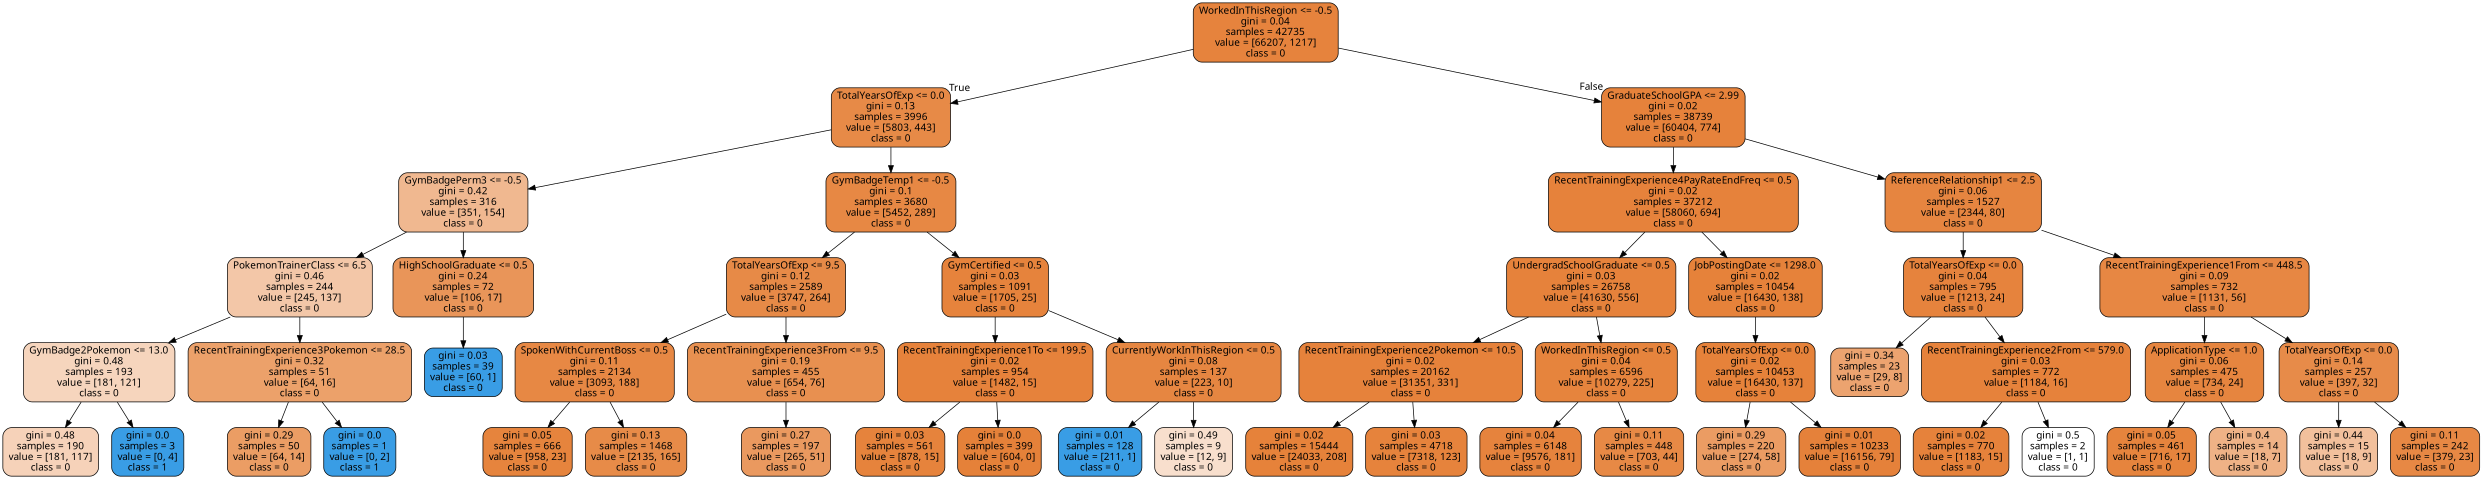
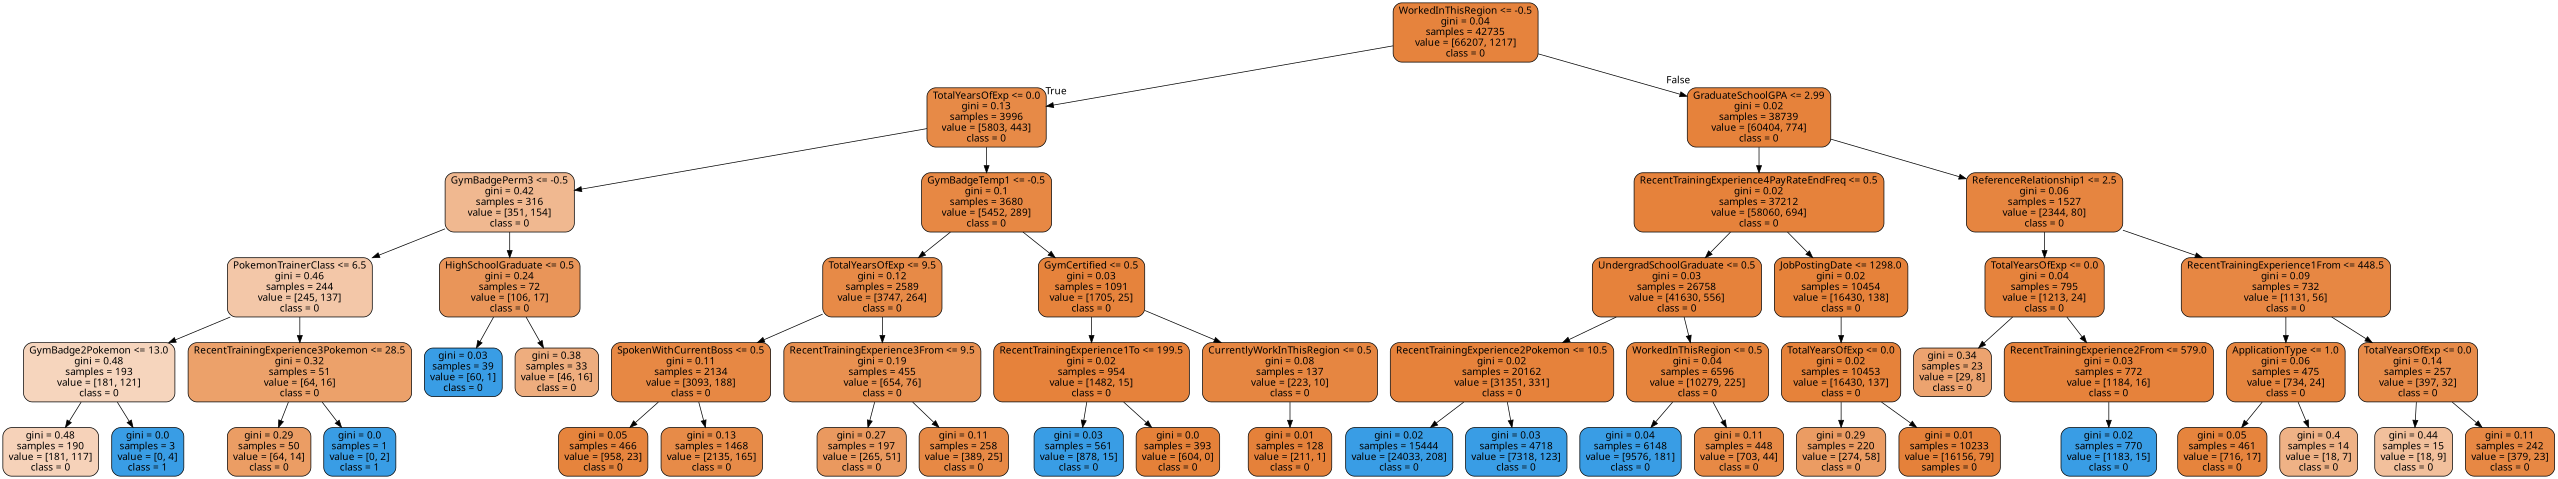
  digraph {
    fontname="Noto Sans"
    node [color=black fillcolor="#e58139fc" fontname="Noto Sans" shape=box style="filled, rounded"]
    edge [fontname="Noto Sans"]
    n1 [fillcolor="#e58139fa" label="WorkedInThisRegion <= -0.5\ngini = 0.04\nsamples = 42735\nvalue = [66207, 1217]\nclass = 0"]
    n2 [fillcolor="#e58139ec" label="TotalYearsOfExp <= 0.0\ngini = 0.13\nsamples = 3996\nvalue = [5803, 443]\nclass = 0"]
    n3 [label="GraduateSchoolGPA <= 2.99\ngini = 0.02\nsamples = 38739\nvalue = [60404, 774]\nclass = 0"]
    n4 [fillcolor="#e581398f" label="GymBadgePerm3 <= -0.5\ngini = 0.42\nsamples = 316\nvalue = [351, 154]\nclass = 0"]
    n5 [fillcolor="#e58139f1" label="GymBadgeTemp1 <= -0.5\ngini = 0.1\nsamples = 3680\nvalue = [5452, 289]\nclass = 0"]
    n6 [label="RecentTrainingExperience4PayRateEndFreq <= 0.5\ngini = 0.02\nsamples = 37212\nvalue = [58060, 694]\nclass = 0"]
    n7 [fillcolor="#e58139f6" label="ReferenceRelationship1 <= 2.5\ngini = 0.06\nsamples = 1527\nvalue = [2344, 80]\nclass = 0"]
    n8 [fillcolor="#e5813970" label="PokemonTrainerClass <= 6.5\ngini = 0.46\nsamples = 244\nvalue = [245, 137]\nclass = 0"]
    n9 [fillcolor="#e58139d6" label="HighSchoolGraduate <= 0.5\ngini = 0.24\nsamples = 72\nvalue = [106, 17]\nclass = 0"]
    n10 [fillcolor="#e58139ed" label="TotalYearsOfExp <= 9.5\ngini = 0.12\nsamples = 2589\nvalue = [3747, 264]\nclass = 0"]
    n11 [fillcolor="#e58139fb" label="GymCertified <= 0.5\ngini = 0.03\nsamples = 1091\nvalue = [1705, 25]\nclass = 0"]
    n12 [fillcolor="#e5813955" label="GymBadge2Pokemon <= 13.0\ngini = 0.48\nsamples = 193\nvalue = [181, 121]\nclass = 0"]
    n13 [fillcolor="#e58139bf" label="RecentTrainingExperience3Pokemon <= 28.5\ngini = 0.32\nsamples = 51\nvalue = [64, 16]\nclass = 0"]
    n14 [fillcolor="#399de5ff" label="gini = 0.03\nsamples = 39\nvalue = [60, 1]\nclass = 0"]
+   n15 [fillcolor="#e58139a6" label="gini = 0.38\nsamples = 33\nvalue = [46, 16]\nclass = 0"]
    n16 [fillcolor="#e581395a" label="gini = 0.48\nsamples = 190\nvalue = [181, 117]\nclass = 0"]
    n17 [fillcolor="#399de5ff" label="gini = 0.0\nsamples = 3\nvalue = [0, 4]\nclass = 1"]
    n18 [fillcolor="#e58139c7" label="gini = 0.29\nsamples = 50\nvalue = [64, 14]\nclass = 0"]
    n19 [fillcolor="#399de5ff" label="gini = 0.0\nsamples = 1\nvalue = [0, 2]\nclass = 1"]
    n20 [fillcolor="#e58139f0" label="SpokenWithCurrentBoss <= 0.5\ngini = 0.11\nsamples = 2134\nvalue = [3093, 188]\nclass = 0"]
    n21 [fillcolor="#e58139e1" label="RecentTrainingExperience3From <= 9.5\ngini = 0.19\nsamples = 455\nvalue = [654, 76]\nclass = 0"]
    n22 [label="RecentTrainingExperience1To <= 199.5\ngini = 0.02\nsamples = 954\nvalue = [1482, 15]\nclass = 0"]
    n23 [fillcolor="#e58139f4" label="CurrentlyWorkInThisRegion <= 0.5\ngini = 0.08\nsamples = 137\nvalue = [223, 10]\nclass = 0"]
-   n24 [fillcolor="#e58139f9" label="gini = 0.05\nsamples = 666\nvalue = [958, 23]\nclass = 0"]
+   n24 [fillcolor="#e58139f9" label="gini = 0.05\nsamples = 466\nvalue = [958, 23]\nclass = 0"]
    n25 [fillcolor="#e58139eb" label="gini = 0.13\nsamples = 1468\nvalue = [2135, 165]\nclass = 0"]
    n26 [fillcolor="#e58139ce" label="gini = 0.27\nsamples = 197\nvalue = [265, 51]\nclass = 0"]
-   n28 [fillcolor="#e58139fb" label="gini = 0.03\nsamples = 561\nvalue = [878, 15]\nclass = 0"]
-   n29 [fillcolor="#e58139ff" label="gini = 0.0\nsamples = 399\nvalue = [604, 0]\nclass = 0"]
-   n30 [fillcolor="#399de5ff" label="gini = 0.01\nsamples = 128\nvalue = [211, 1]\nclass = 0"]
-   n31 [fillcolor="#e5813940" label="gini = 0.49\nsamples = 9\nvalue = [12, 9]\nclass = 0"]
+   n27 [fillcolor="#e58139ef" label="gini = 0.11\nsamples = 258\nvalue = [389, 25]\nclass = 0"]
+   n28 [fillcolor="#399de5ff" label="gini = 0.03\nsamples = 561\nvalue = [878, 15]\nclass = 0"]
+   n29 [fillcolor="#e58139ff" label="gini = 0.0\nsamples = 393\nvalue = [604, 0]\nclass = 0"]
+   n30 [fillcolor="#e58139fe" label="gini = 0.01\nsamples = 128\nvalue = [211, 1]\nclass = 0"]
    n32 [label="UndergradSchoolGraduate <= 0.5\ngini = 0.03\nsamples = 26758\nvalue = [41630, 556]\nclass = 0"]
    n33 [fillcolor="#e58139fd" label="JobPostingDate <= 1298.0\ngini = 0.02\nsamples = 10454\nvalue = [16430, 138]\nclass = 0"]
    n34 [fillcolor="#e58139fa" label="TotalYearsOfExp <= 0.0\ngini = 0.04\nsamples = 795\nvalue = [1213, 24]\nclass = 0"]
    n35 [fillcolor="#e58139f2" label="RecentTrainingExperience1From <= 448.5\ngini = 0.09\nsamples = 732\nvalue = [1131, 56]\nclass = 0"]
    n36 [label="RecentTrainingExperience2Pokemon <= 10.5\ngini = 0.02\nsamples = 20162\nvalue = [31351, 331]\nclass = 0"]
    n37 [fillcolor="#e58139f9" label="WorkedInThisRegion <= 0.5\ngini = 0.04\nsamples = 6596\nvalue = [10279, 225]\nclass = 0"]
    n38 [fillcolor="#e58139fd" label="TotalYearsOfExp <= 0.0\ngini = 0.02\nsamples = 10453\nvalue = [16430, 137]\nclass = 0"]
-   n39 [fillcolor="#e58139fd" label="gini = 0.02\nsamples = 15444\nvalue = [24033, 208]\nclass = 0"]
-   n40 [fillcolor="#e58139fb" label="gini = 0.03\nsamples = 4718\nvalue = [7318, 123]\nclass = 0"]
-   n41 [fillcolor="#e58139fa" label="gini = 0.04\nsamples = 6148\nvalue = [9576, 181]\nclass = 0"]
+   n39 [fillcolor="#399de5ff" label="gini = 0.02\nsamples = 15444\nvalue = [24033, 208]\nclass = 0"]
+   n40 [fillcolor="#399de5ff" label="gini = 0.03\nsamples = 4718\nvalue = [7318, 123]\nclass = 0"]
+   n41 [fillcolor="#399de5ff" label="gini = 0.04\nsamples = 6148\nvalue = [9576, 181]\nclass = 0"]
    n42 [fillcolor="#e58139ef" label="gini = 0.11\nsamples = 448\nvalue = [703, 44]\nclass = 0"]
    n43 [fillcolor="#e58139c9" label="gini = 0.29\nsamples = 220\nvalue = [274, 58]\nclass = 0"]
-   n44 [fillcolor="#e58139fe" label="gini = 0.01\nsamples = 10233\nvalue = [16156, 79]\nclass = 0"]
+   n44 [fillcolor="#e58139fe" label="gini = 0.01\nsamples = 10233\nvalue = [16156, 79]\nsamples = 0"]
    n45 [fillcolor="#e58139b9" label="gini = 0.34\nsamples = 23\nvalue = [29, 8]\nclass = 0"]
    n46 [label="RecentTrainingExperience2From <= 579.0\ngini = 0.03\nsamples = 772\nvalue = [1184, 16]\nclass = 0"]
    n47 [fillcolor="#e58139f7" label="ApplicationType <= 1.0\ngini = 0.06\nsamples = 475\nvalue = [734, 24]\nclass = 0"]
    n48 [fillcolor="#e58139ea" label="TotalYearsOfExp <= 0.0\ngini = 0.14\nsamples = 257\nvalue = [397, 32]\nclass = 0"]
-   n49 [label="gini = 0.02\nsamples = 770\nvalue = [1183, 15]\nclass = 0"]
-   n50 [fillcolor="#e5813900" label="gini = 0.5\nsamples = 2\nvalue = [1, 1]\nclass = 0"]
+   n49 [fillcolor="#399de5ff" label="gini = 0.02\nsamples = 770\nvalue = [1183, 15]\nclass = 0"]
    n51 [fillcolor="#e58139f9" label="gini = 0.05\nsamples = 461\nvalue = [716, 17]\nclass = 0"]
    n52 [fillcolor="#e581399c" label="gini = 0.4\nsamples = 14\nvalue = [18, 7]\nclass = 0"]
    n53 [fillcolor="#e581397f" label="gini = 0.44\nsamples = 15\nvalue = [18, 9]\nclass = 0"]
    n54 [fillcolor="#e58139f0" label="gini = 0.11\nsamples = 242\nvalue = [379, 23]\nclass = 0"]
    n1 -> n2 [headlabel=True labelangle=45 labeldistance=2.5]
    n1 -> n3 [headlabel=False labelangle=-45 labeldistance=2.5]
    n2 -> n4
    n2 -> n5
    n3 -> n6
    n3 -> n7
    n4 -> n8
    n4 -> n9
    n5 -> n10
    n5 -> n11
    n6 -> n32
    n6 -> n33
    n7 -> n34
    n7 -> n35
    n8 -> n12
    n8 -> n13
    n9 -> n14
+   n9 -> n15
    n10 -> n20
    n10 -> n21
    n11 -> n22
    n11 -> n23
    n12 -> n16
    n12 -> n17
    n13 -> n18
    n13 -> n19
    n20 -> n24
    n20 -> n25
    n21 -> n26
+   n21 -> n27
    n22 -> n28
    n22 -> n29
    n23 -> n30
-   n23 -> n31
    n32 -> n36
    n32 -> n37
    n33 -> n38
    n34 -> n45
    n34 -> n46
    n35 -> n47
    n35 -> n48
    n36 -> n39
    n36 -> n40
    n37 -> n41
    n37 -> n42
    n38 -> n43
    n38 -> n44
    n46 -> n49
-   n46 -> n50
    n47 -> n51
    n47 -> n52
    n48 -> n53
    n48 -> n54
  }
